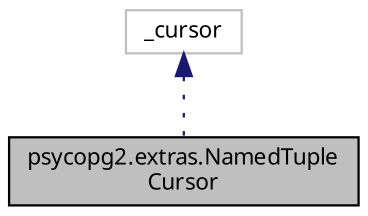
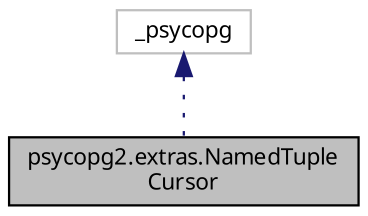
  digraph {
    fontname="Noto Sans"
    node [fontname="Noto Sans" fontsize=10 shape=record style=filled]
    n1 [color=black fillcolor=grey75 fontcolor=black height=0.2 label="psycopg2.extras.NamedTuple\lCursor" width=0.4]
-   n2 [color=grey75 fillcolor=white height=0.2 label=_cursor width=0.4]
+   n2 [color=grey75 fillcolor=white height=0.2 label=_psycopg width=0.4]
    n2 -> n1 [color=midnightblue dir=back fontname="Noto Sans" fontsize=10 labelfontname=Helvetica labelfontsize=10 style=dotted]
  }
